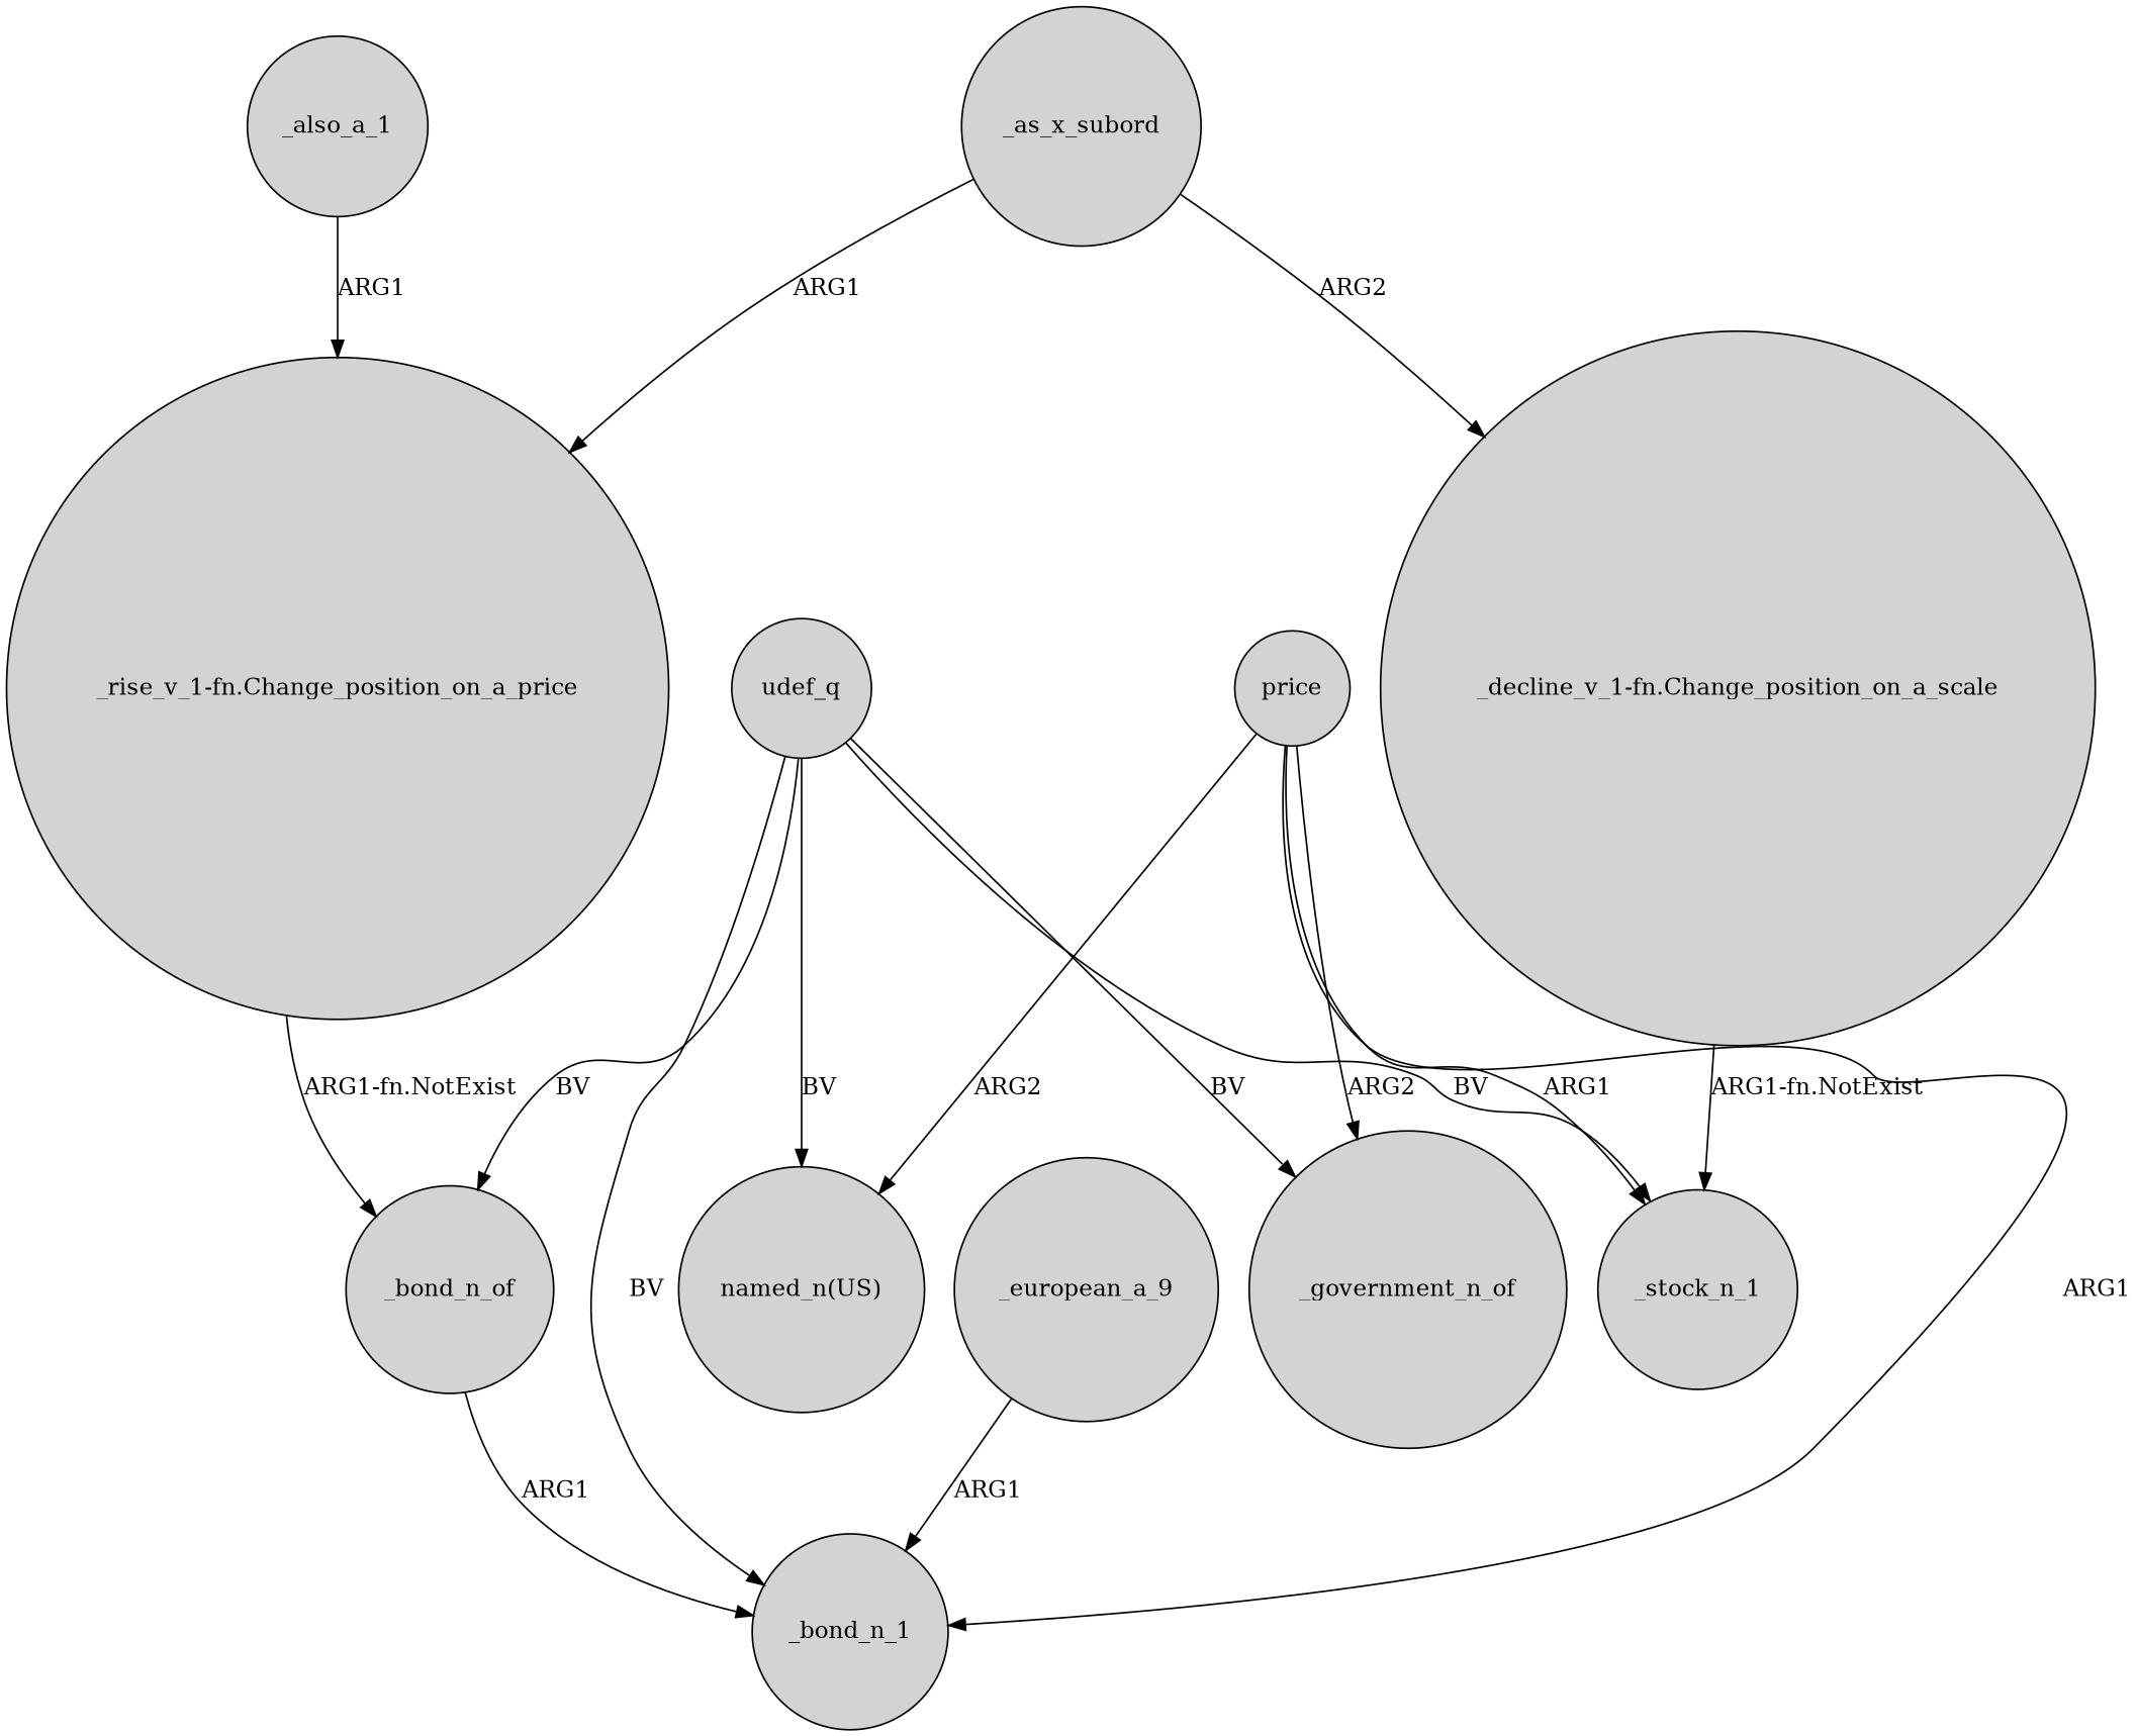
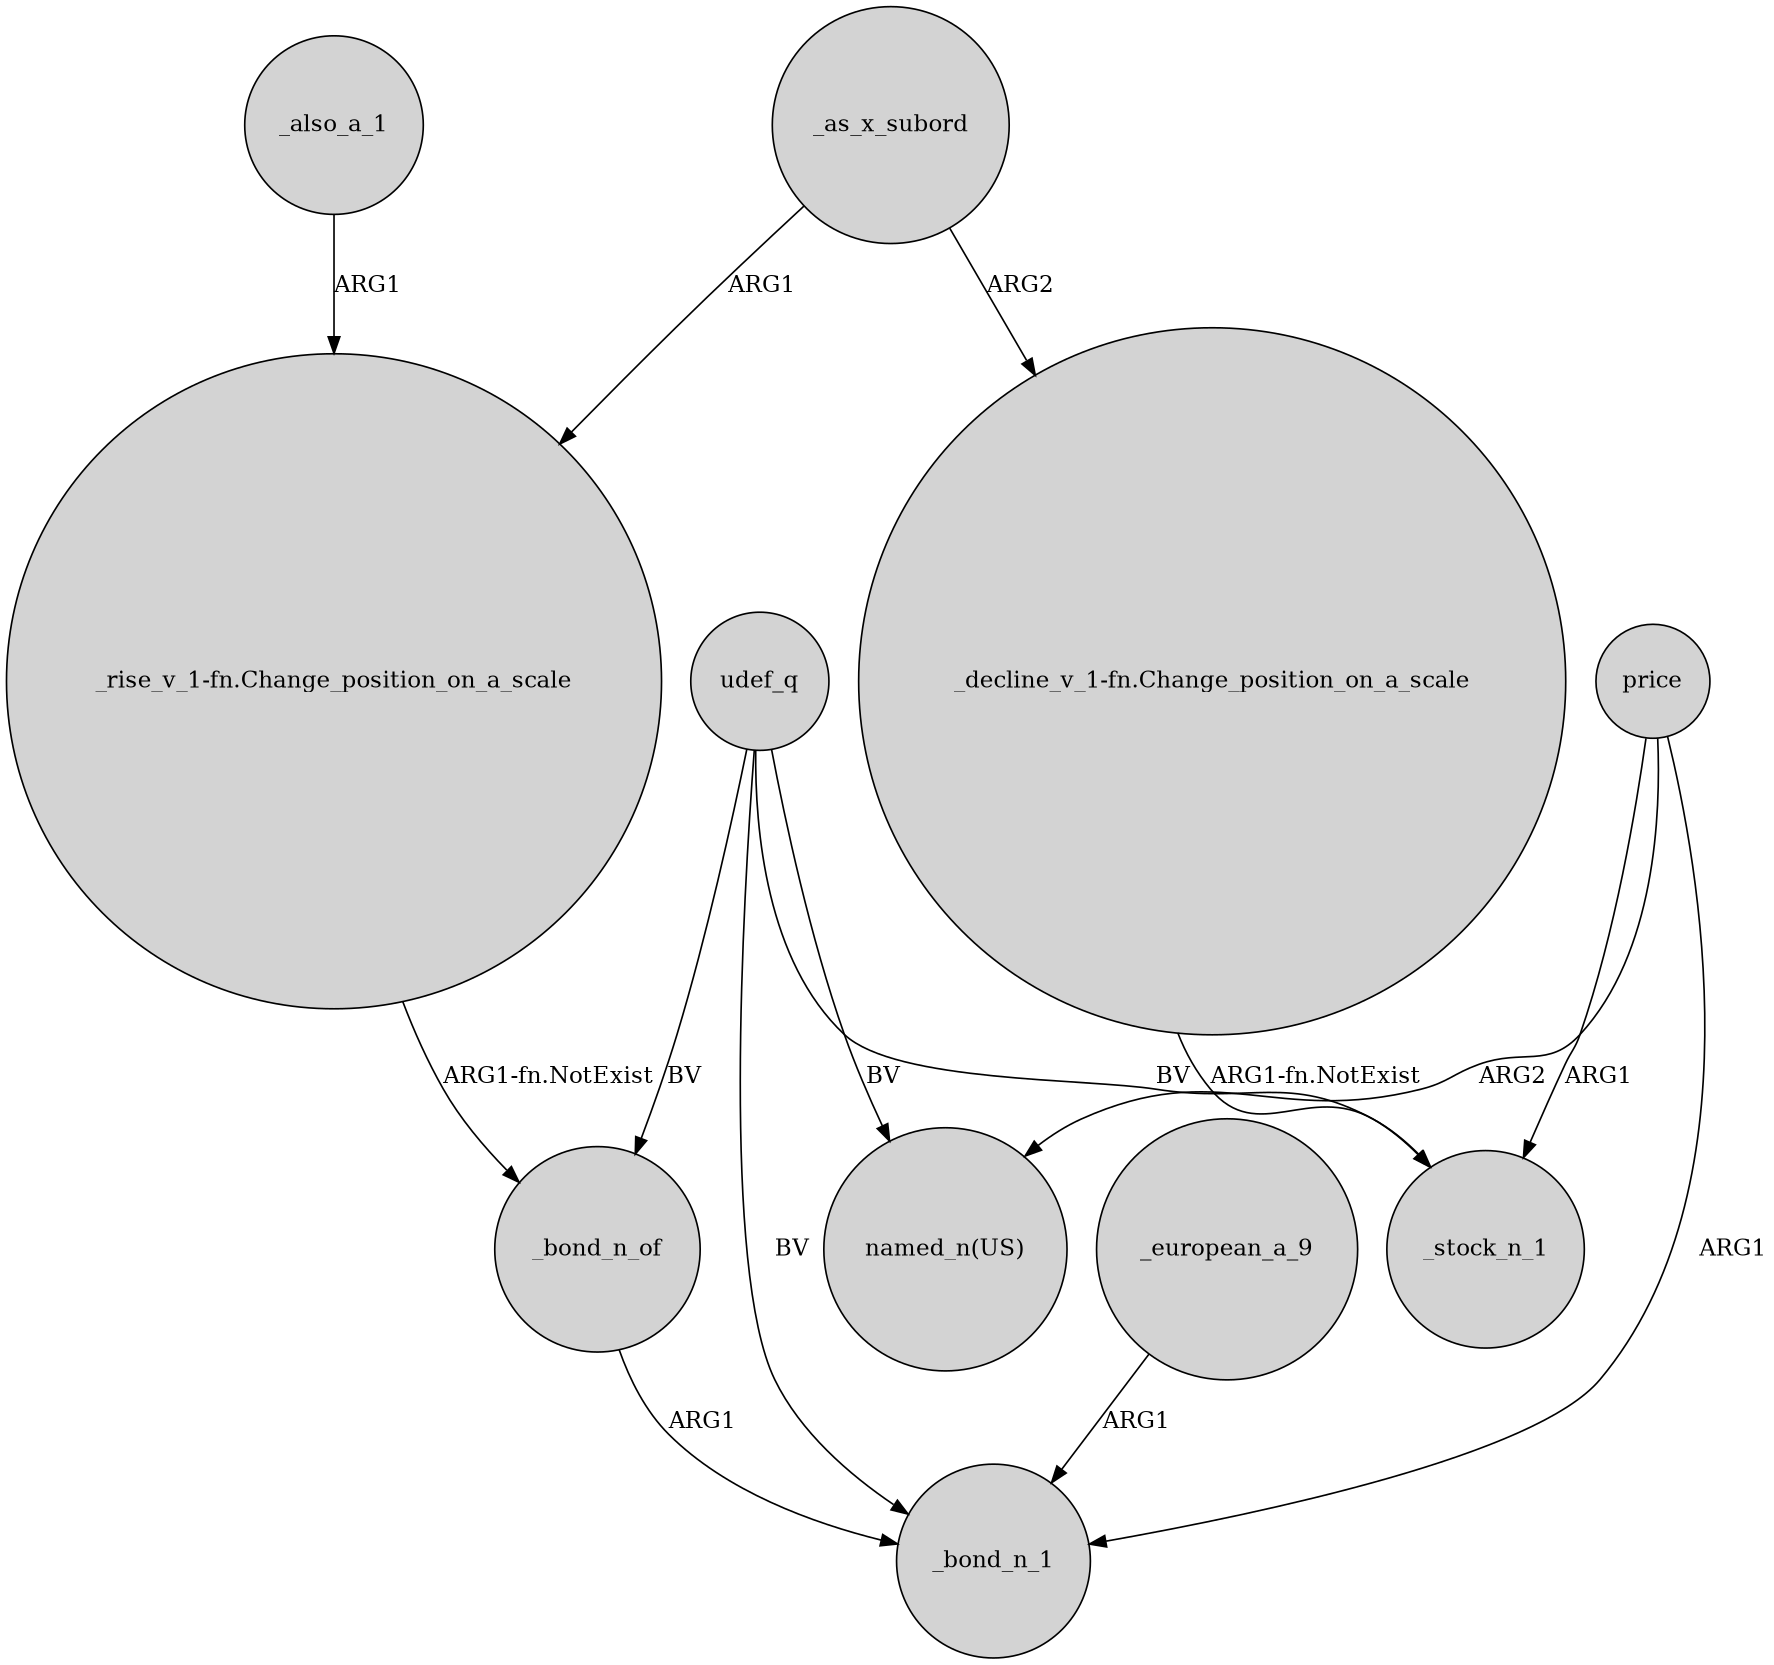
  digraph {
    node [shape=circle style=filled]
    udef_q
    _bond_n_1
    _stock_n_1
    "named_n(US)"
    n5 [label=_bond_n_of]
-   _government_n_of
    n7 [label=price]
    "_decline_v_1-fn.Change_position_on_a_scale"
    n9 [label=_european_a_9]
    _as_x_subord
-   "_rise_v_1-fn.Change_position_on_a_scale" [label="_rise_v_1-fn.Change_position_on_a_price"]
+   "_rise_v_1-fn.Change_position_on_a_scale"
    _also_a_1
    udef_q -> _bond_n_1 [label=BV]
    udef_q -> _stock_n_1 [label=BV]
    udef_q -> "named_n(US)" [label=BV]
    udef_q -> n5 [label=BV]
-   udef_q -> _government_n_of [label=BV]
    n5 -> _bond_n_1 [label=ARG1]
    n7 -> _bond_n_1 [label=ARG1]
    n7 -> _stock_n_1 [label=ARG1]
    n7 -> "named_n(US)" [label=ARG2]
-   n7 -> _government_n_of [label=ARG2]
    "_decline_v_1-fn.Change_position_on_a_scale" -> _stock_n_1 [label="ARG1-fn.NotExist"]
    n9 -> _bond_n_1 [label=ARG1]
    _as_x_subord -> "_decline_v_1-fn.Change_position_on_a_scale" [label=ARG2]
    _as_x_subord -> "_rise_v_1-fn.Change_position_on_a_scale" [label=ARG1]
    "_rise_v_1-fn.Change_position_on_a_scale" -> n5 [label="ARG1-fn.NotExist"]
    _also_a_1 -> "_rise_v_1-fn.Change_position_on_a_scale" [label=ARG1]
  }
